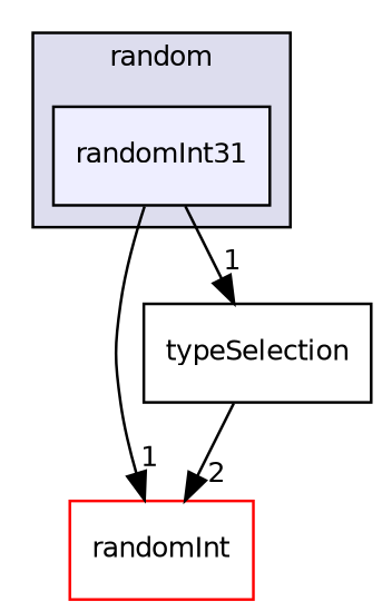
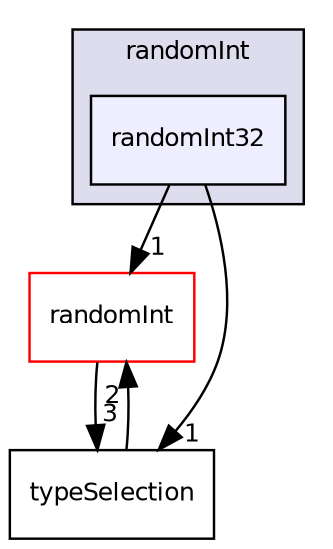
  digraph {
    compound=true
    node [fontname=Helvetica fontsize=10 shape=box style=filled]
    edge [headlabel=1 labeldistance=1.5 labelfontname=Helvetica labelfontsize=10]
-   n1 [fillcolor="#eeeeff" label=randomInt31 pencolor=black]
+   n1 [fillcolor="#eeeeff" label=randomInt32 pencolor=black]
    n2 [color=red fillcolor=white label=randomInt]
    n3 [label=typeSelection style=""]
    subgraph cluster_1 {
      bgcolor="#ddddee"
      fontname=Helvetica
      fontsize=10
-     label=random
+     label=randomInt
      pencolor=black
      n1
    }
    n1 -> n2
    n1 -> n3
+   n2 -> n3 [headlabel=3]
    n3 -> n2 [headlabel=2]
  }
